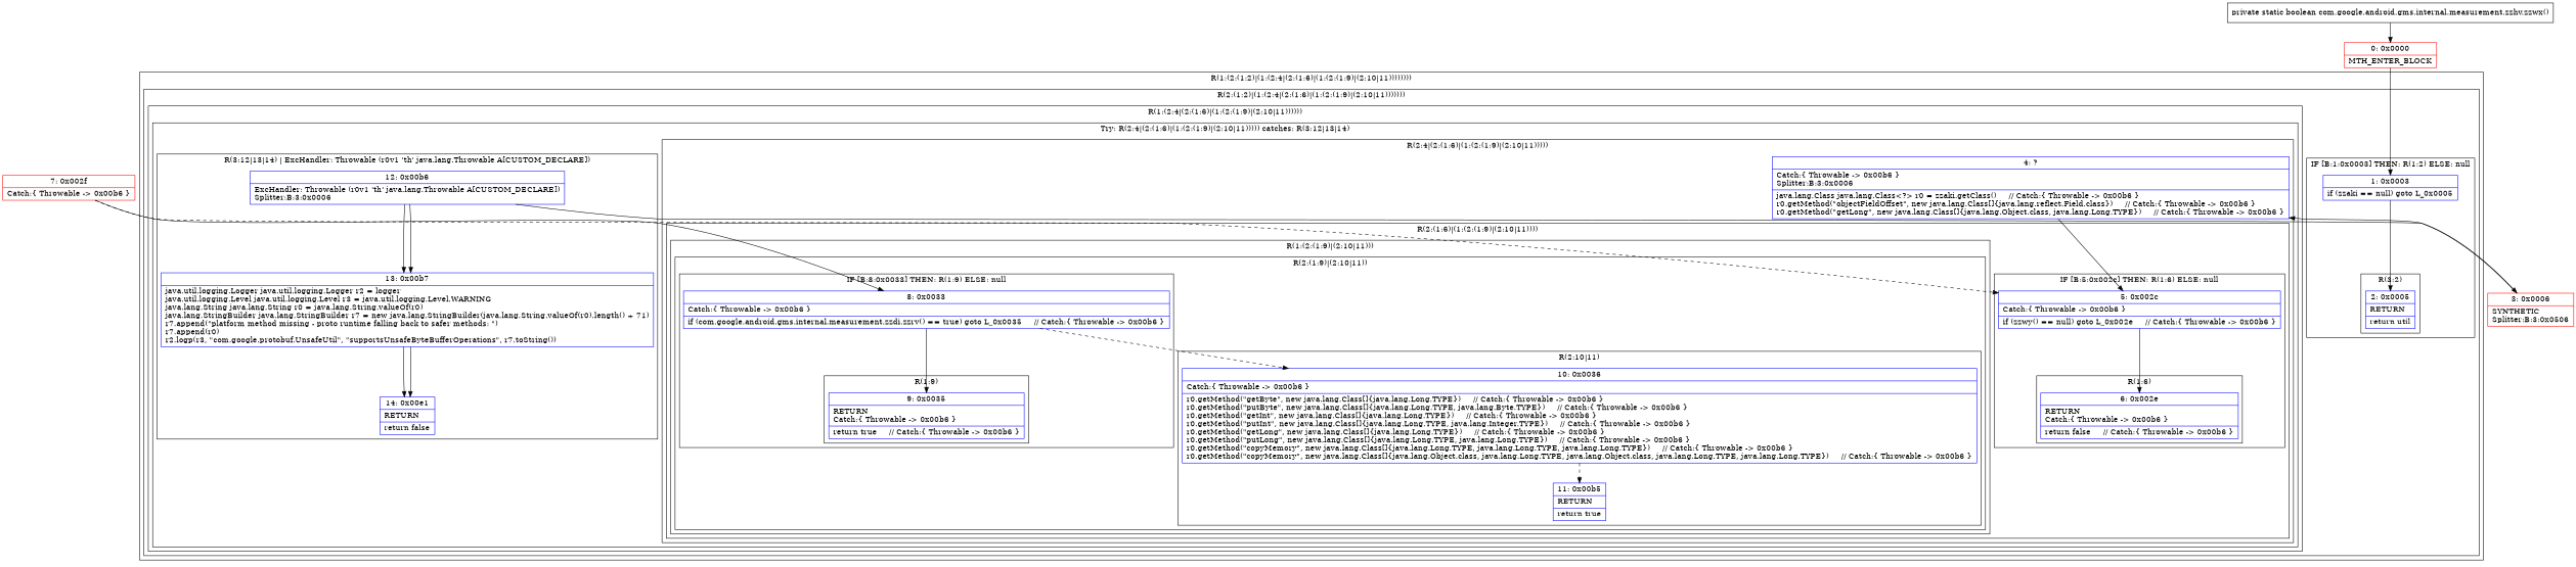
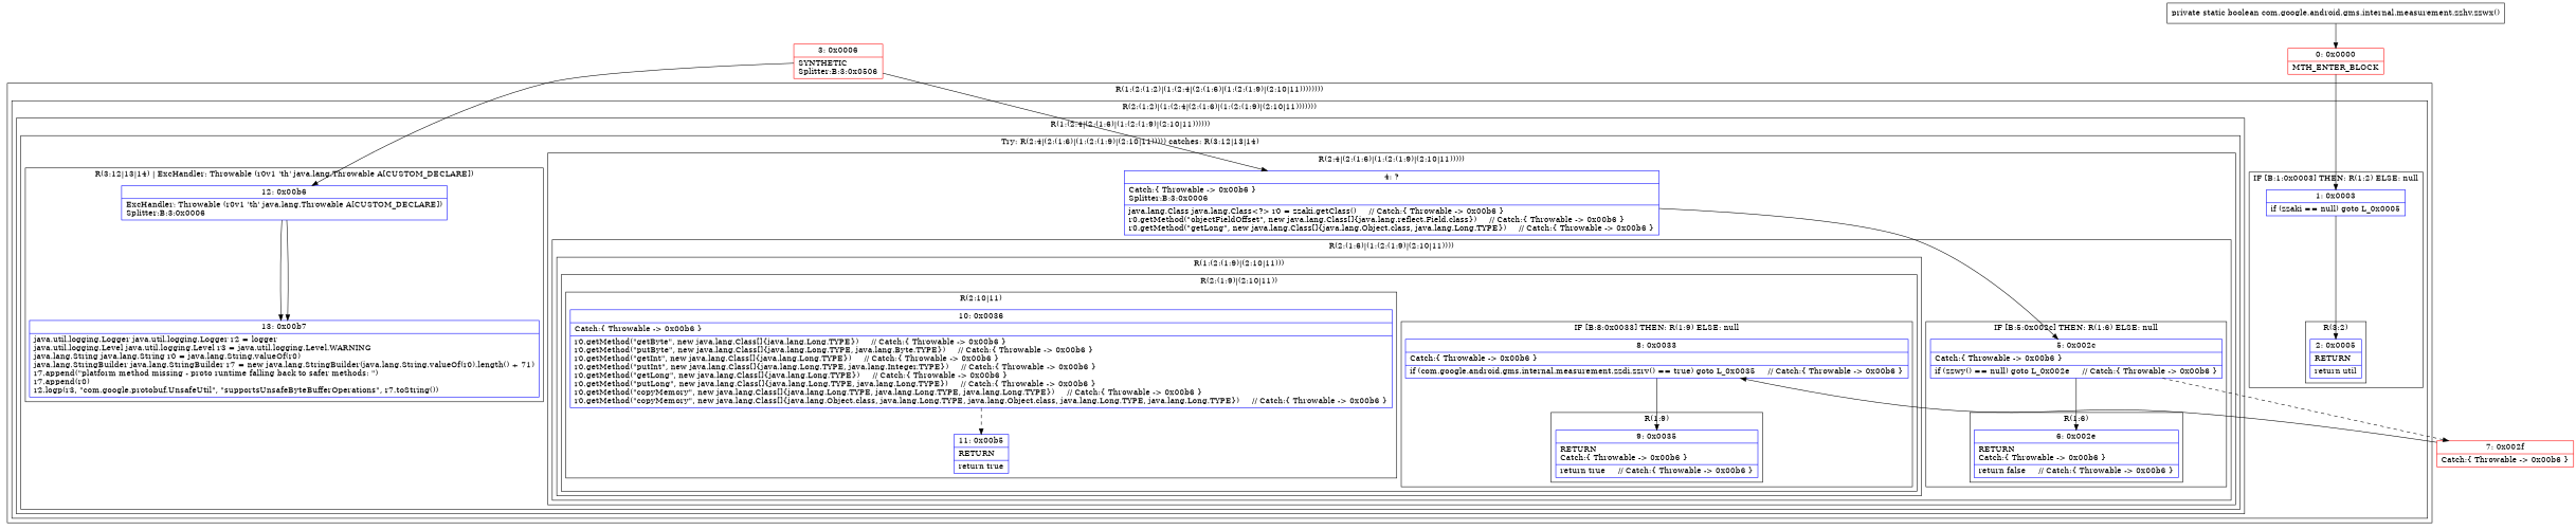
  digraph {
    node [color=blue shape=record]
    n1 [label="{2\:\ 0x0005|RETURN\l|return util\l}"]
    n2 [label="{1\:\ 0x0003|if (zzaki == null) goto L_0x0005\l}"]
    n3 [label="{6\:\ 0x002e|RETURN\lCatch:\{ Throwable \-\> 0x00b6 \}\l|return false     \/\/ Catch:\{ Throwable \-\> 0x00b6 \}\l}"]
    n4 [label="{5\:\ 0x002c|Catch:\{ Throwable \-\> 0x00b6 \}\l|if (zzwy() == null) goto L_0x002e     \/\/ Catch:\{ Throwable \-\> 0x00b6 \}\l}"]
    n5 [label="{9\:\ 0x0035|RETURN\lCatch:\{ Throwable \-\> 0x00b6 \}\l|return true     \/\/ Catch:\{ Throwable \-\> 0x00b6 \}\l}"]
    n6 [label="{8\:\ 0x0033|Catch:\{ Throwable \-\> 0x00b6 \}\l|if (com.google.android.gms.internal.measurement.zzdi.zzrv() == true) goto L_0x0035     \/\/ Catch:\{ Throwable \-\> 0x00b6 \}\l}"]
    n7 [label="{10\:\ 0x0036|Catch:\{ Throwable \-\> 0x00b6 \}\l|r0.getMethod(\"getByte\", new java.lang.Class[]\{java.lang.Long.TYPE\})     \/\/ Catch:\{ Throwable \-\> 0x00b6 \}\lr0.getMethod(\"putByte\", new java.lang.Class[]\{java.lang.Long.TYPE, java.lang.Byte.TYPE\})     \/\/ Catch:\{ Throwable \-\> 0x00b6 \}\lr0.getMethod(\"getInt\", new java.lang.Class[]\{java.lang.Long.TYPE\})     \/\/ Catch:\{ Throwable \-\> 0x00b6 \}\lr0.getMethod(\"putInt\", new java.lang.Class[]\{java.lang.Long.TYPE, java.lang.Integer.TYPE\})     \/\/ Catch:\{ Throwable \-\> 0x00b6 \}\lr0.getMethod(\"getLong\", new java.lang.Class[]\{java.lang.Long.TYPE\})     \/\/ Catch:\{ Throwable \-\> 0x00b6 \}\lr0.getMethod(\"putLong\", new java.lang.Class[]\{java.lang.Long.TYPE, java.lang.Long.TYPE\})     \/\/ Catch:\{ Throwable \-\> 0x00b6 \}\lr0.getMethod(\"copyMemory\", new java.lang.Class[]\{java.lang.Long.TYPE, java.lang.Long.TYPE, java.lang.Long.TYPE\})     \/\/ Catch:\{ Throwable \-\> 0x00b6 \}\lr0.getMethod(\"copyMemory\", new java.lang.Class[]\{java.lang.Object.class, java.lang.Long.TYPE, java.lang.Object.class, java.lang.Long.TYPE, java.lang.Long.TYPE\})     \/\/ Catch:\{ Throwable \-\> 0x00b6 \}\l}"]
    n8 [label="{11\:\ 0x00b5|RETURN\l|return true\l}"]
    n9 [label="{4\:\ ?|Catch:\{ Throwable \-\> 0x00b6 \}\lSplitter:B:3:0x0006\l|java.lang.Class java.lang.Class\<?\> r0 = zzaki.getClass()     \/\/ Catch:\{ Throwable \-\> 0x00b6 \}\lr0.getMethod(\"objectFieldOffset\", new java.lang.Class[]\{java.lang.reflect.Field.class\})     \/\/ Catch:\{ Throwable \-\> 0x00b6 \}\lr0.getMethod(\"getLong\", new java.lang.Class[]\{java.lang.Object.class, java.lang.Long.TYPE\})     \/\/ Catch:\{ Throwable \-\> 0x00b6 \}\l}"]
    n10 [label="{12\:\ 0x00b6|ExcHandler: Throwable (r0v1 'th' java.lang.Throwable A[CUSTOM_DECLARE])\lSplitter:B:3:0x0006\l}"]
    n11 [label="{13\:\ 0x00b7|java.util.logging.Logger java.util.logging.Logger r2 = logger\ljava.util.logging.Level java.util.logging.Level r3 = java.util.logging.Level.WARNING\ljava.lang.String java.lang.String r0 = java.lang.String.valueOf(r0)\ljava.lang.StringBuilder java.lang.StringBuilder r7 = new java.lang.StringBuilder(java.lang.String.valueOf(r0).length() + 71)\lr7.append(\"platform method missing \- proto runtime falling back to safer methods: \")\lr7.append(r0)\lr2.logp(r3, \"com.google.protobuf.UnsafeUtil\", \"supportsUnsafeByteBufferOperations\", r7.toString())\l}"]
-   n12 [label="{14\:\ 0x00e1|RETURN\l|return false\l}"]
    n13 [color=red label="{7\:\ 0x002f|Catch:\{ Throwable \-\> 0x00b6 \}\l}"]
    n14 [color=red label="{3\:\ 0x0006|SYNTHETIC\lSplitter:B:3:0x0506\l}"]
    n15 [color=red label="{0\:\ 0x0000|MTH_ENTER_BLOCK\l}"]
    n16 [label="{private static boolean com.google.android.gms.internal.measurement.zzhv.zzwx() }" color=""]
    subgraph cluster_1 {
      label="R(1:(2:(1:2)|(1:(2:4|(2:(1:6)|(1:(2:(1:9)|(2:10|11))))))))"
      subgraph cluster_2 {
        label="R(2:(1:2)|(1:(2:4|(2:(1:6)|(1:(2:(1:9)|(2:10|11)))))))"
        subgraph cluster_3 {
          label="IF [B:1:0x0003] THEN: R(1:2) ELSE: null"
          n2
          subgraph cluster_4 {
            label="R(3:2)"
            n1
          }
        }
        subgraph cluster_5 {
          label="R(1:(2:4|(2:(1:6)|(1:(2:(1:9)|(2:10|11))))))"
          subgraph cluster_6 {
            label="Try: R(2:4|(2:(1:6)|(1:(2:(1:9)|(2:10|11))))) catches: R(3:12|13|14)"
            subgraph cluster_7 {
              label="R(2:4|(2:(1:6)|(1:(2:(1:9)|(2:10|11)))))"
              n9
              subgraph cluster_8 {
                label="R(2:(1:6)|(1:(2:(1:9)|(2:10|11))))"
                subgraph cluster_9 {
                  label="IF [B:5:0x002c] THEN: R(1:6) ELSE: null"
                  n4
                  subgraph cluster_10 {
                    label="R(1:6)"
                    n3
                  }
                }
                subgraph cluster_11 {
                  label="R(1:(2:(1:9)|(2:10|11)))"
                  subgraph cluster_12 {
                    label="R(2:(1:9)|(2:10|11))"
                    subgraph cluster_13 {
                      label="IF [B:8:0x0033] THEN: R(1:9) ELSE: null"
                      n6
                      subgraph cluster_14 {
                        label="R(1:9)"
                        n5
                      }
                    }
                    subgraph cluster_15 {
                      label="R(2:10|11)"
                      n7
                      n8
                    }
                  }
                }
              }
            }
            subgraph cluster_16 {
              label="R(3:12|13|14) | ExcHandler: Throwable (r0v1 'th' java.lang.Throwable A[CUSTOM_DECLARE])\l"
              n10
              n11
-             n12
            }
          }
        }
      }
    }
    subgraph cluster_17 {
      label="R(3:12|13|14) | ExcHandler: Throwable (r0v1 'th' java.lang.Throwable A[CUSTOM_DECLARE])\l"
    }
    n2 -> n1
    n4 -> n3
-   n13 -> n4 [style=dashed]
+   n4 -> n13 [style=dashed]
    n6 -> n5
-   n6 -> n7 [style=dashed]
    n7 -> n8 [style=dashed]
    n9 -> n4
    n10 -> n11
    n10 -> n11
-   n11 -> n12
-   n11 -> n12
    n13 -> n6
    n14 -> n9
-   n10 -> n14
+   n14 -> n10
    n15 -> n2
    n16 -> n15
  }
